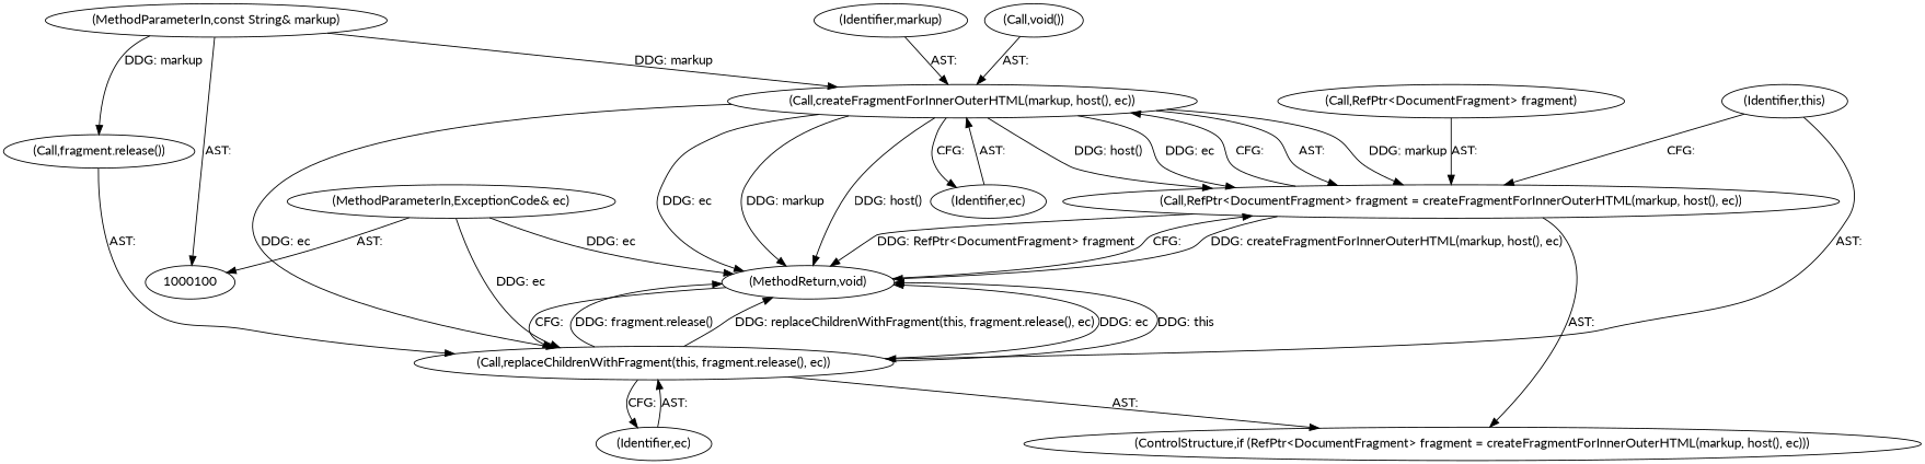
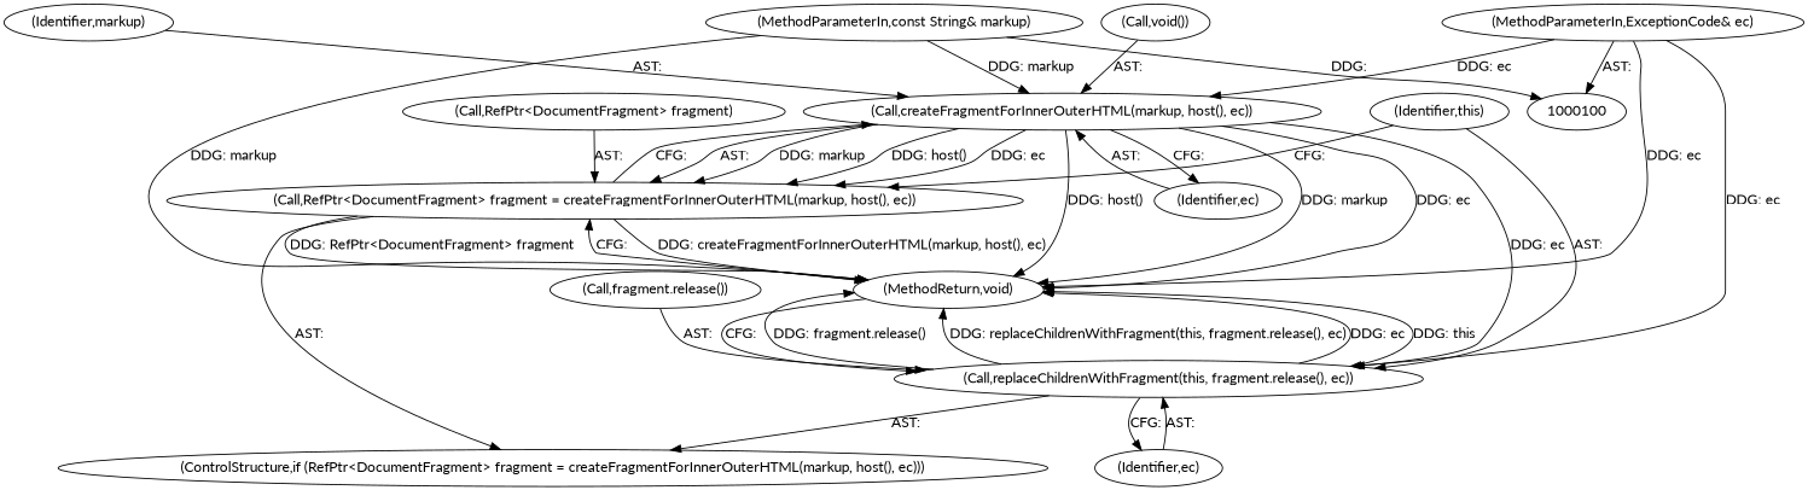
  digraph {
    fontname=Lato
    node [fontname=Lato]
    edge [fontname=Lato]
    n1 [label="(Call,createFragmentForInnerOuterHTML(markup, host(), ec))"]
    n2 [label="(Call,RefPtr<DocumentFragment> fragment = createFragmentForInnerOuterHTML(markup, host(), ec))"]
    n3 [label="(Call,replaceChildrenWithFragment(this, fragment.release(), ec))"]
    n4 [label="(MethodReturn,void)"]
    n5 [label="(Identifier,ec)"]
    n6 [label="(ControlStructure,if (RefPtr<DocumentFragment> fragment = createFragmentForInnerOuterHTML(markup, host(), ec)))"]
    n7 [label="(Identifier,ec)"]
    n8 [label="(MethodParameterIn,const String& markup)"]
    1000100
    n10 [label="(MethodParameterIn,ExceptionCode& ec)"]
    n11 [label="(Call,fragment.release())"]
    n12 [label="(Identifier,this)"]
    n13 [label="(Call,RefPtr<DocumentFragment> fragment)"]
    n14 [label="(Call,void())"]
    n15 [label="(Identifier,markup)"]
    n1 -> n2 [label="AST: "]
    n1 -> n2 [label="DDG: markup"]
    n1 -> n2 [label="DDG: host()"]
    n1 -> n2 [label="DDG: ec"]
    n1 -> n3 [label="DDG: ec"]
    n1 -> n4 [label="DDG: ec"]
    n1 -> n4 [label="DDG: markup"]
    n1 -> n4 [label="DDG: host()"]
    n1 -> n5 [label="CFG: "]
    n2 -> n1 [label="CFG: "]
    n2 -> n4 [label="DDG: createFragmentForInnerOuterHTML(markup, host(), ec)"]
    n2 -> n4 [label="DDG: RefPtr<DocumentFragment> fragment"]
    n2 -> n6 [label="AST: "]
    n3 -> n4 [label="DDG: fragment.release()"]
    n3 -> n4 [label="DDG: replaceChildrenWithFragment(this, fragment.release(), ec)"]
    n3 -> n4 [label="DDG: ec"]
    n3 -> n4 [label="DDG: this"]
    n3 -> n6 [label="AST: "]
    n3 -> n7 [label="CFG: "]
    n4 -> n2 [label="CFG: "]
    n4 -> n3 [label="CFG: "]
    n5 -> n1 [label="AST: "]
    n7 -> n3 [label="AST: "]
    n8 -> n1 [label="DDG: markup"]
-   n8 -> n11 [label="DDG: markup"]
-   n8 -> 1000100 [label="AST: "]
+   n8 -> n4 [label="DDG: markup"]
+   n8 -> 1000100 [label="DDG: "]
+   n10 -> n1 [label="DDG: ec"]
    n10 -> n3 [label="DDG: ec"]
    n10 -> n4 [label="DDG: ec"]
    n10 -> 1000100 [label="AST: "]
    n11 -> n3 [label="AST: "]
    n12 -> n2 [label="CFG: "]
    n12 -> n3 [label="AST: "]
    n13 -> n2 [label="AST: "]
    n14 -> n1 [label="AST: "]
    n15 -> n1 [label="AST: "]
  }
